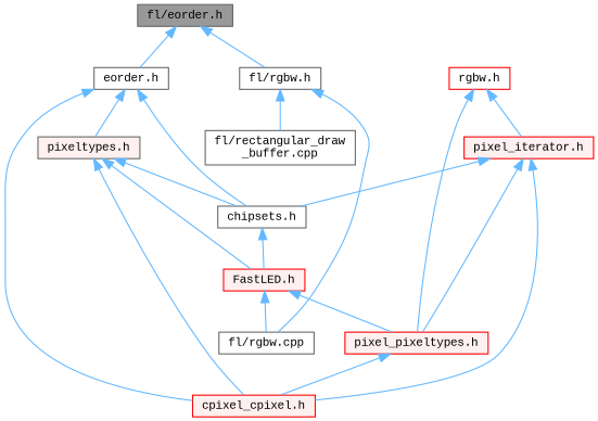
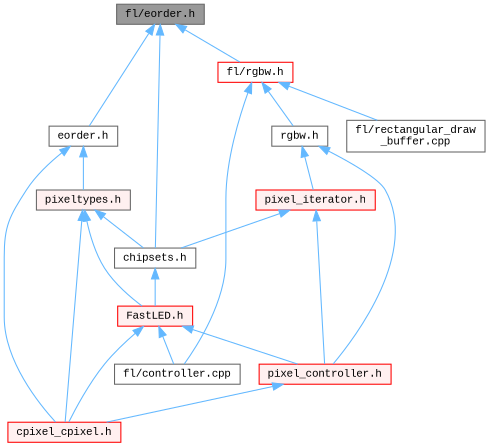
  digraph {
    fontname="Liberation Mono"
    node [color=grey40 fillcolor=white fontname="Liberation Mono" fontsize=10 shape=box style=filled]
    edge [color=steelblue1 dir=back fontname="Liberation Mono" fontsize=10 labelfontname=Helvetica labelfontsize=10 style=solid]
    n1 [color=gray40 fillcolor=grey60 fontcolor=black height=0.2 label="fl/eorder.h" width=0.4]
    n2 [height=0.2 label="eorder.h" width=0.4]
-   n3 [height=0.2 label="fl/rgbw.h" width=0.4]
+   n3 [color=red height=0.2 label="fl/rgbw.h" width=0.4]
    n4 [height=0.2 label="chipsets.h" width=0.4]
    n5 [color=red fillcolor="#FFF0F0" height=0.2 label="cpixel_cpixel.h" width=0.4]
    n6 [fillcolor="#FFF0F0" height=0.2 label="pixeltypes.h" width=0.4]
-   n7 [height=0.2 label="fl/rgbw.cpp" width=0.4]
+   n7 [height=0.2 label="fl/controller.cpp" width=0.4]
    n8 [height=0.2 label="fl/rectangular_draw\l_buffer.cpp" width=0.4]
-   n9 [color=red height=0.2 label="rgbw.h" width=0.4]
+   n9 [height=0.2 label="rgbw.h" width=0.4]
    n10 [color=red fillcolor="#FFF0F0" height=0.2 label="FastLED.h" width=0.4]
-   n11 [color=red fillcolor="#FFF0F0" height=0.2 label="pixel_pixeltypes.h" width=0.4]
+   n11 [color=red fillcolor="#FFF0F0" height=0.2 label="pixel_controller.h" width=0.4]
    n12 [color=red fillcolor="#FFF0F0" height=0.2 label="pixel_iterator.h" width=0.4]
    n1 -> n2
    n1 -> n3
-   n2 -> n4
+   n1 -> n4
    n2 -> n5
    n2 -> n6
    n3 -> n7
    n3 -> n8
+   n3 -> n9
    n4 -> n10
    n6 -> n4
    n6 -> n5
    n6 -> n10
    n9 -> n11
    n9 -> n12
-   n12 -> n5
+   n10 -> n5
    n10 -> n7
    n10 -> n11
    n11 -> n5
    n12 -> n4
    n12 -> n11
  }
